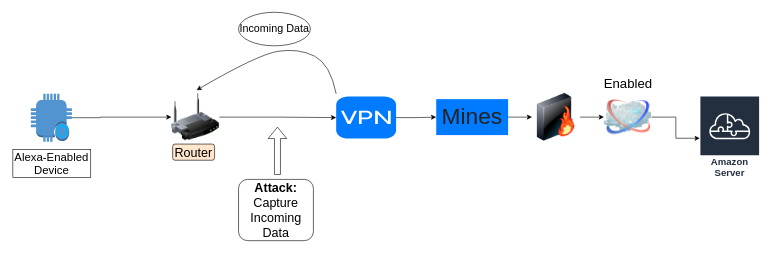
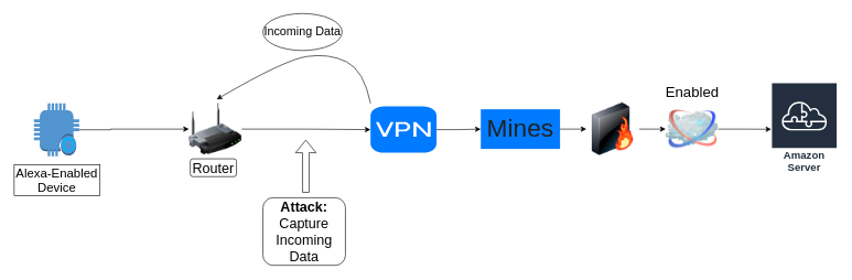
  <mxCell id="0" />
  <mxCell id="1" parent="0" />
  <mxCell id="2" style="edgeStyle=orthogonalEdgeStyle;rounded=0;orthogonalLoop=1;jettySize=auto;html=1;exitX=1;exitY=0.5;exitDx=0;exitDy=0;" edge="1" parent="1" source="10" target="30"><mxGeometry relative="1" as="geometry" /></mxCell>
  <mxCell id="3" value="" style="group" vertex="1" connectable="0" parent="1"><mxGeometry x="285" y="155" width="80" height="110" as="geometry" /></mxCell>
  <mxCell id="4" value="" style="shape=image;html=1;verticalAlign=top;verticalLabelPosition=bottom;labelBackgroundColor=#ffffff;imageAspect=0;aspect=fixed;image=https://cdn1.iconfinder.com/data/icons/fruit-136/64/Fruit_iconfree_Filled_Outline_raspberry-healthy-organic-food-fruit_icon-128.png" vertex="1" parent="3"><mxGeometry x="26" y="40" width="28" height="28" as="geometry" /></mxCell>
  <mxCell id="5" value="" style="group" vertex="1" connectable="0" parent="3"><mxGeometry width="80" height="110" as="geometry" /></mxCell>
- <mxCell id="6" value="&lt;font style=&quot;font-size: 21px;&quot;&gt;Router&lt;/font&gt;" style="rounded=1;whiteSpace=wrap;html=1;fillColor=#ffe6cc;" vertex="1" parent="5"><mxGeometry x="2" y="85" width="70" height="27" as="geometry" /></mxCell>
+ <mxCell id="6" value="&lt;font style=&quot;font-size: 21px;&quot;&gt;Router&lt;/font&gt;" style="rounded=1;whiteSpace=wrap;html=1;" vertex="1" parent="5"><mxGeometry x="2" y="85" width="70" height="27" as="geometry" /></mxCell>
  <mxCell id="7" value="" style="group" vertex="1" connectable="0" parent="5"><mxGeometry width="80" height="80" as="geometry" /></mxCell>
  <mxCell id="8" value="" style="image;html=1;labelBackgroundColor=#ffffff;image=img/lib/clip_art/networking/Wireless_Router_128x128.png;rounded=1;shadow=0;comic=0;strokeWidth=2;fontSize=22" parent="7" vertex="1"><mxGeometry width="80" height="80" as="geometry" /></mxCell>
  <mxCell id="9" value="" style="shape=image;html=1;verticalAlign=top;verticalLabelPosition=bottom;labelBackgroundColor=#ffffff;imageAspect=0;aspect=fixed;image=https://cdn1.iconfinder.com/data/icons/fruit-136/64/Fruit_iconfree_Filled_Outline_raspberry-healthy-organic-food-fruit_icon-128.png" vertex="1" parent="7"><mxGeometry x="29.261" y="44.257" width="21.481" height="21.481" as="geometry" /></mxCell>
  <mxCell id="10" value="Enabled" style="image;html=1;labelBackgroundColor=#ffffff;image=img/lib/clip_art/networking/Cloud_128x128.png;rounded=1;shadow=0;comic=0;strokeWidth=2;fontSize=22;labelPosition=center;verticalLabelPosition=top;align=center;verticalAlign=bottom;" parent="1" vertex="1"><mxGeometry x="1007" y="155" width="80" height="80" as="geometry" /></mxCell>
  <mxCell id="11" style="edgeStyle=orthogonalEdgeStyle;rounded=0;orthogonalLoop=1;jettySize=auto;html=1;" edge="1" parent="1" source="8" target="18"><mxGeometry relative="1" as="geometry" /></mxCell>
  <mxCell id="12" style="edgeStyle=orthogonalEdgeStyle;rounded=0;orthogonalLoop=1;jettySize=auto;html=1;exitX=1;exitY=0.5;exitDx=0;exitDy=0;exitPerimeter=0;" edge="1" parent="1" source="22" target="8"><mxGeometry relative="1" as="geometry"><Array as="points"><mxPoint x="166" y="195" /></Array></mxGeometry></mxCell>
  <mxCell id="13" style="edgeStyle=orthogonalEdgeStyle;rounded=0;orthogonalLoop=1;jettySize=auto;html=1;exitX=1;exitY=0.5;exitDx=0;exitDy=0;entryX=0;entryY=0.5;entryDx=0;entryDy=0;" edge="1" parent="1" source="14" target="29"><mxGeometry relative="1" as="geometry" /></mxCell>
  <mxCell id="14" value="&lt;font style=&quot;font-size: 38px;&quot;&gt;Mines&lt;/font&gt;" style="whiteSpace=wrap;html=1;fontSize=8;verticalAlign=top;fillColor=#007AFF;strokeColor=none;fontColor=#222222;strokeWidth=1;shadow=0;dashed=0;sketch=0;" vertex="1" parent="1"><mxGeometry x="727" y="165" width="120" height="60" as="geometry" /></mxCell>
  <mxCell id="15" value="" style="edgeStyle=orthogonalEdgeStyle;rounded=0;orthogonalLoop=1;jettySize=auto;html=1;" edge="1" parent="1" source="18" target="14"><mxGeometry relative="1" as="geometry" /></mxCell>
  <mxCell id="16" value="" style="group" vertex="1" connectable="0" parent="1"><mxGeometry x="560" y="160.75" width="160" height="140" as="geometry" /></mxCell>
  <mxCell id="17" value="" style="group" vertex="1" connectable="0" parent="16"><mxGeometry width="127.5" height="140" as="geometry" /></mxCell>
  <mxCell id="18" value="" style="html=1;strokeWidth=1;shadow=0;dashed=0;shape=mxgraph.ios7.misc.vpn;fillColor=#007AFF;strokeColor=none;buttonText=;strokeColor2=#222222;fontColor=#222222;fontSize=8;verticalLabelPosition=bottom;verticalAlign=top;align=center;sketch=0;" vertex="1" parent="17"><mxGeometry width="100" height="70" as="geometry" /></mxCell>
  <mxCell id="19" value="" style="shape=image;html=1;verticalAlign=top;verticalLabelPosition=bottom;labelBackgroundColor=#ffffff;imageAspect=0;aspect=fixed;image=https://cdn1.iconfinder.com/data/icons/fruit-136/64/Fruit_iconfree_Filled_Outline_raspberry-healthy-organic-food-fruit_icon-128.png" vertex="1" parent="17"><mxGeometry x="39.231" y="46.667" width="21.481" height="21.481" as="geometry" /></mxCell>
  <mxCell id="20" value="" style="group" vertex="1" connectable="0" parent="1"><mxGeometry x="36" y="156" width="130" height="140" as="geometry" /></mxCell>
  <mxCell id="21" value="" style="group" vertex="1" connectable="0" parent="20"><mxGeometry x="14.29" width="80" height="80" as="geometry" /></mxCell>
  <mxCell id="22" value="" style="outlineConnect=0;dashed=0;verticalLabelPosition=bottom;verticalAlign=top;align=center;html=1;shape=mxgraph.aws3.alexa_enabled_device;fillColor=#5294CF;gradientColor=none;labelBorderColor=none;labelBackgroundColor=none;" vertex="1" parent="21"><mxGeometry width="68.571" height="80" as="geometry" /></mxCell>
  <mxCell id="23" value="" style="shape=image;html=1;verticalAlign=top;verticalLabelPosition=bottom;labelBackgroundColor=#ffffff;imageAspect=0;aspect=fixed;image=https://cdn1.iconfinder.com/data/icons/fruit-136/64/Fruit_iconfree_Filled_Outline_raspberry-healthy-organic-food-fruit_icon-128.png" vertex="1" parent="21"><mxGeometry x="25.14" y="27" width="23" height="23" as="geometry" /></mxCell>
  <mxCell id="24" value="&lt;font style=&quot;font-size: 19px;&quot;&gt;Alexa-Enabled Device&lt;/font&gt;" style="rounded=0;whiteSpace=wrap;html=1;" vertex="1" parent="20"><mxGeometry x="-15.71" y="93" width="130" height="47" as="geometry" /></mxCell>
  <mxCell id="25" value="" style="group" vertex="1" connectable="0" parent="1"><mxGeometry x="402" y="211.25" width="120" height="190" as="geometry" /></mxCell>
  <mxCell id="26" value="" style="shape=flexArrow;endArrow=classic;html=1;rounded=0;" edge="1" parent="25"><mxGeometry width="50" height="50" relative="1" as="geometry"><mxPoint x="60" y="80" as="sourcePoint" /><mxPoint x="60" as="targetPoint" /></mxGeometry></mxCell>
  <mxCell id="27" value="&lt;font style=&quot;font-size: 21px;&quot;&gt;&lt;b&gt;Attack:&lt;br&gt;&lt;/b&gt;Capture Incoming Data&lt;br&gt;&lt;/font&gt;" style="rounded=1;whiteSpace=wrap;html=1;" vertex="1" parent="25"><mxGeometry x="-5" y="87.75" width="125" height="102.25" as="geometry" /></mxCell>
  <mxCell id="28" style="edgeStyle=orthogonalEdgeStyle;rounded=0;orthogonalLoop=1;jettySize=auto;html=1;exitX=1;exitY=0.5;exitDx=0;exitDy=0;entryX=0;entryY=0.5;entryDx=0;entryDy=0;" edge="1" parent="1" source="29" target="10"><mxGeometry relative="1" as="geometry" /></mxCell>
  <mxCell id="29" value="" style="image;html=1;image=img/lib/clip_art/networking/Firewall-page1_128x128.png" vertex="1" parent="1"><mxGeometry x="887" y="155" width="80" height="80" as="geometry" /></mxCell>
- <mxCell id="30" value="&lt;font style=&quot;font-size: 16px;&quot;&gt;Amazon Server&lt;/font&gt;" style="sketch=0;outlineConnect=0;fontColor=#232F3E;gradientColor=none;strokeColor=#ffffff;fillColor=#232F3E;dashed=0;verticalLabelPosition=middle;verticalAlign=bottom;align=center;html=1;whiteSpace=wrap;fontSize=10;fontStyle=1;spacing=3;shape=mxgraph.aws4.productIcon;prIcon=mxgraph.aws4.serverless_application_repository;" vertex="1" parent="1"><mxGeometry x="1167" y="159.5" width="100" height="141.5" as="geometry" /></mxCell>
+ <mxCell id="30" value="&lt;font style=&quot;font-size: 16px;&quot;&gt;Amazon Server&lt;/font&gt;" style="sketch=0;outlineConnect=0;fontColor=#232F3E;gradientColor=none;strokeColor=#ffffff;fillColor=#232F3E;dashed=0;verticalLabelPosition=middle;verticalAlign=bottom;align=center;html=1;whiteSpace=wrap;fontSize=10;fontStyle=1;spacing=3;shape=mxgraph.aws4.productIcon;prIcon=mxgraph.aws4.serverless_application_repository;" vertex="1" parent="1"><mxGeometry x="1167" y="124.5" width="100" height="141.5" as="geometry" /></mxCell>
  <mxCell id="31" value="" style="curved=1;endArrow=classic;html=1;rounded=0;" edge="1" parent="1"><mxGeometry width="50" height="50" relative="1" as="geometry"><mxPoint x="560" y="156" as="sourcePoint" /><mxPoint x="327" y="150" as="targetPoint" /><Array as="points"><mxPoint x="550" y="106" /><mxPoint x="497" y="80" /><mxPoint x="430" y="90" /></Array></mxGeometry></mxCell>
  <mxCell id="32" value="&lt;font style=&quot;font-size: 18px;&quot;&gt;Incoming Data&lt;/font&gt;" style="ellipse;whiteSpace=wrap;html=1;" vertex="1" parent="1"><mxGeometry x="397" y="20" width="120" height="56" as="geometry" /></mxCell>
